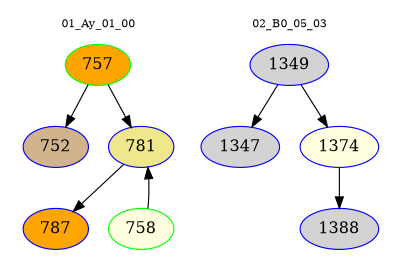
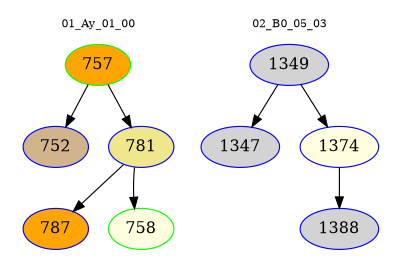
  digraph {
    node [color=blue fillcolor=lightgrey style=filled]
    edge [color=black]
    n1 [color=green fillcolor=orange label=757]
    n2 [fillcolor=tan label=752]
    n3 [fillcolor=khaki label=781]
    n4 [fillcolor=orange label=787]
    n5 [color=green fillcolor=lightyellow label=758]
    n6 [label=1349]
    n7 [label=1347]
    n8 [fillcolor=lightyellow label=1374]
    n9 [label=1388]
    subgraph cluster_1 {
      color=white
      fontsize=10
      label="01_Ay_01_00"
      n1
      n2
      n3
      n4
      n5
    }
    subgraph cluster_2 {
      color=white
      fontsize=10
      label="02_B0_05_03"
      n6
      n7
      n8
      n9
    }
    n1 -> n2
    n1 -> n3
    n3 -> n4
-   n5 -> n3
+   n3 -> n5
    n6 -> n7
    n6 -> n8
    n8 -> n9
  }
